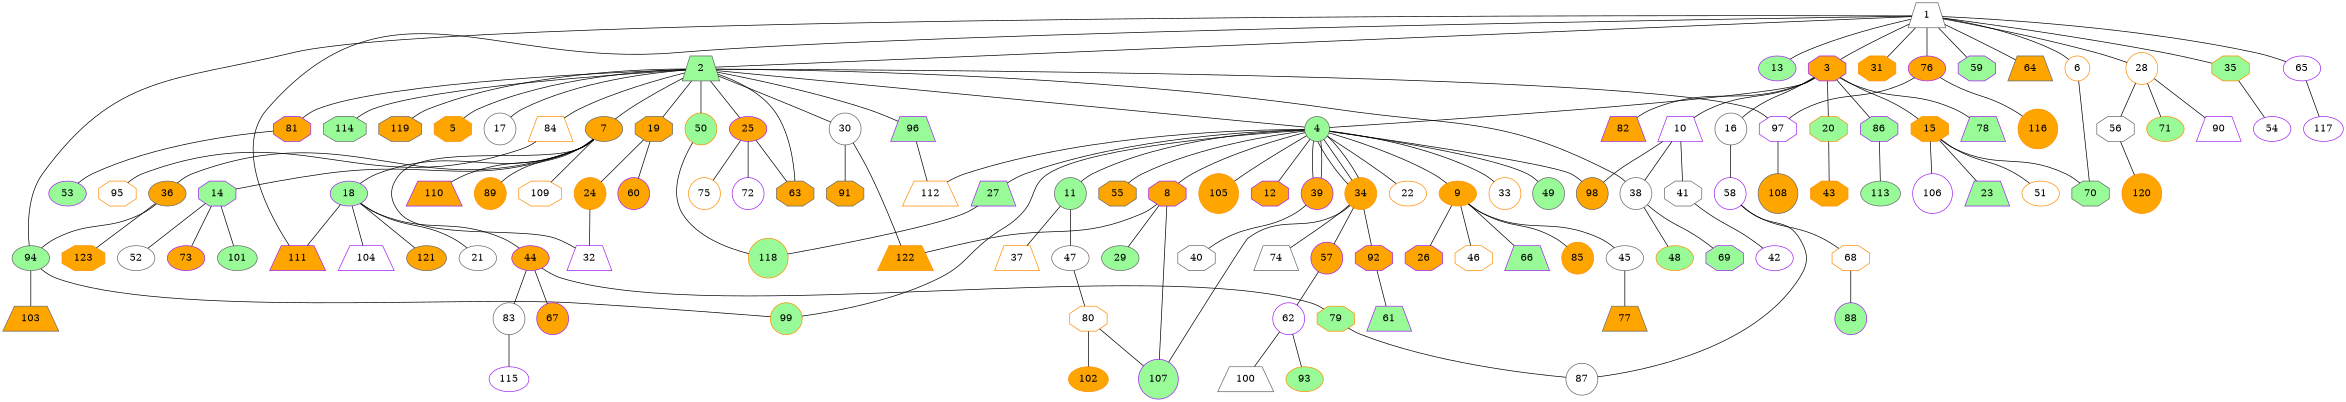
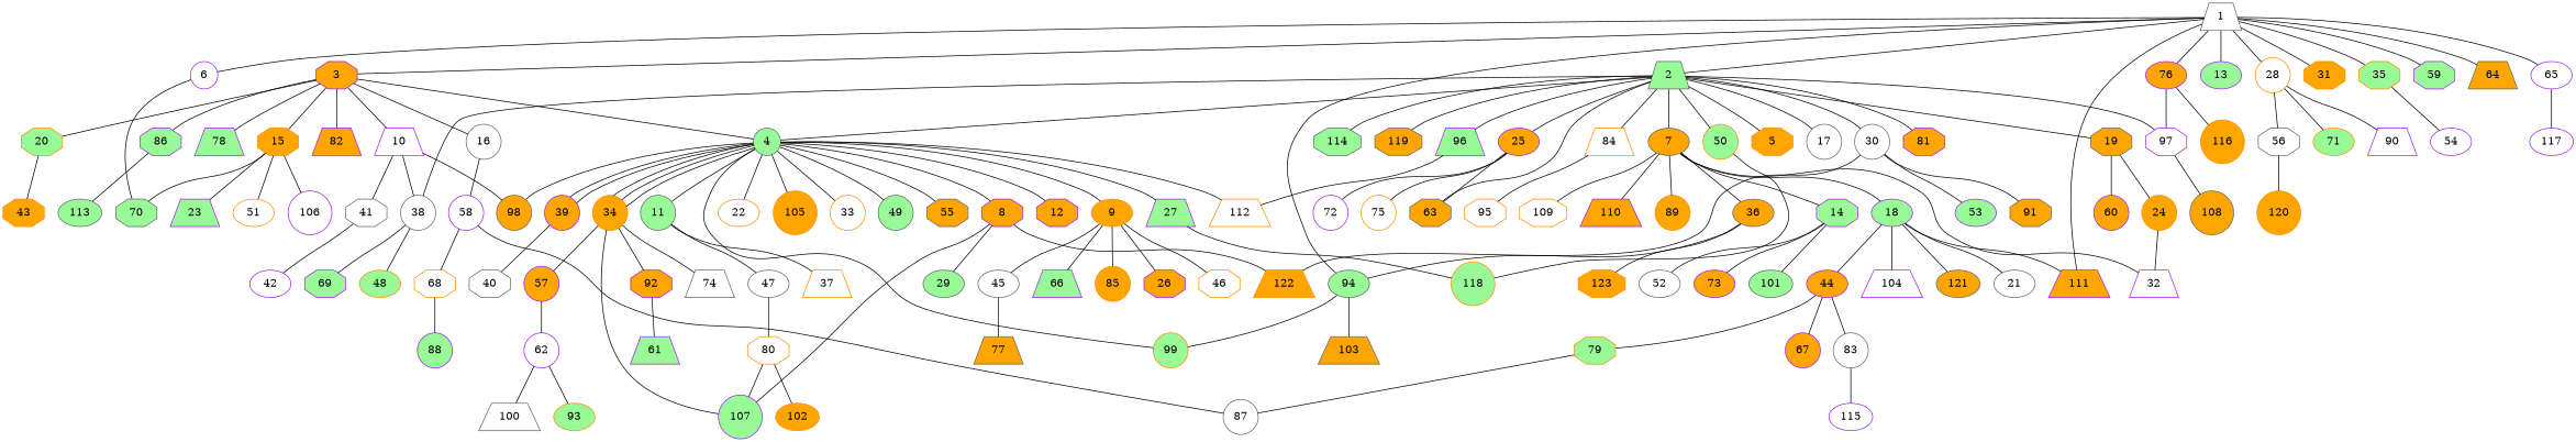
  graph {
    node [color=purple fillcolor=orange shape=circle style=filled]
    1 [color=gray40 fillcolor=white shape=trapezium]
    2 [color=gray40 fillcolor=palegreen shape=trapezium]
    3 [shape=octagon]
-   6 [color=darkorange fillcolor=white]
+   6 [fillcolor=white]
    13 [fillcolor=palegreen shape=ellipse]
    28 [color=darkorange fillcolor=white]
    31 [color=darkorange shape=octagon]
    35 [color=darkorange fillcolor=palegreen shape=octagon]
    59 [fillcolor=palegreen shape=octagon]
    64 [color=gray40 shape=trapezium]
    65 [fillcolor=white shape=ellipse]
    76 [shape=ellipse]
    94 [color=gray40 fillcolor=palegreen shape=ellipse]
    111 [shape=trapezium]
    4 [color=gray40 fillcolor=palegreen]
    5 [color=darkorange shape=octagon]
    7 [color=gray40 shape=ellipse]
    17 [color=gray40 fillcolor=white]
    19 [color=gray40 shape=octagon]
    25 [shape=ellipse]
    30 [color=gray40 fillcolor=white]
    38 [color=gray40 fillcolor=white]
    50 [color=darkorange fillcolor=palegreen]
    63 [color=gray40 shape=octagon]
    81 [shape=octagon]
    84 [color=darkorange fillcolor=white shape=trapezium]
    96 [fillcolor=palegreen shape=trapezium]
    97 [fillcolor=white shape=octagon]
    114 [color=gray40 fillcolor=palegreen shape=octagon]
    119 [color=gray40 shape=octagon]
    10 [fillcolor=white shape=trapezium]
    15 [color=darkorange shape=octagon]
    16 [color=gray40 fillcolor=white]
    20 [color=darkorange fillcolor=palegreen shape=octagon]
    78 [fillcolor=palegreen shape=trapezium]
    82 [shape=trapezium]
    86 [fillcolor=palegreen shape=octagon]
    70 [color=gray40 fillcolor=palegreen shape=octagon]
    56 [color=gray40 fillcolor=white shape=octagon]
    71 [color=darkorange fillcolor=palegreen shape=ellipse]
    90 [fillcolor=white shape=trapezium]
    54 [fillcolor=white shape=ellipse]
    117 [fillcolor=white shape=ellipse]
    116 [color=darkorange]
    99 [color=darkorange fillcolor=palegreen]
    103 [color=gray40 shape=trapezium]
    8 [shape=octagon]
    9 [color=darkorange shape=ellipse]
    11 [color=gray40 fillcolor=palegreen]
    12 [shape=octagon]
    22 [color=darkorange fillcolor=white shape=ellipse]
    27 [fillcolor=palegreen shape=trapezium]
    33 [color=darkorange fillcolor=white]
    34 [color=darkorange]
    39
    49 [color=gray40 fillcolor=palegreen]
    55 [color=gray40 shape=octagon]
    98 [color=gray40]
    105 [color=darkorange]
    112 [color=darkorange fillcolor=white shape=trapezium]
    14 [fillcolor=palegreen shape=octagon]
    18 [fillcolor=palegreen shape=ellipse]
    32 [fillcolor=white shape=trapezium]
    36 [color=gray40 shape=ellipse]
    89 [color=darkorange]
    109 [color=darkorange fillcolor=white shape=octagon]
    110 [shape=trapezium]
    24 [color=darkorange]
    60
    72 [fillcolor=white]
    75 [color=darkorange fillcolor=white]
    122 [color=darkorange shape=trapezium]
    53 [fillcolor=palegreen shape=ellipse]
    91 [color=gray40 shape=octagon]
    48 [color=darkorange fillcolor=palegreen shape=ellipse]
    69 [fillcolor=palegreen shape=octagon]
    118 [color=darkorange fillcolor=palegreen]
    95 [color=darkorange fillcolor=white shape=octagon]
    108 [color=gray40]
    41 [color=gray40 fillcolor=white shape=octagon]
    23 [fillcolor=palegreen shape=trapezium]
    51 [color=darkorange fillcolor=white shape=ellipse]
    106 [fillcolor=white]
    58 [fillcolor=white]
    43 [color=darkorange shape=octagon]
    113 [color=gray40 fillcolor=palegreen shape=ellipse]
    29 [color=gray40 fillcolor=palegreen shape=ellipse]
    107 [fillcolor=palegreen]
    26 [shape=octagon]
    45 [color=gray40 fillcolor=white shape=ellipse]
    46 [color=darkorange fillcolor=white shape=octagon]
    66 [fillcolor=palegreen shape=trapezium]
    85 [color=darkorange]
    37 [color=darkorange fillcolor=white shape=trapezium]
    47 [color=gray40 fillcolor=white shape=ellipse]
    57
    74 [color=gray40 fillcolor=white shape=trapezium]
    92 [shape=octagon]
    40 [color=gray40 fillcolor=white shape=octagon]
    52 [color=gray40 fillcolor=white shape=ellipse]
    73 [shape=ellipse]
    101 [color=gray40 fillcolor=palegreen shape=ellipse]
    21 [color=gray40 fillcolor=white shape=ellipse]
    44 [shape=ellipse]
    104 [fillcolor=white shape=trapezium]
    121 [color=gray40 shape=ellipse]
    123 [color=darkorange shape=octagon]
    77 [color=gray40 shape=trapezium]
    42 [fillcolor=white shape=ellipse]
    80 [color=darkorange fillcolor=white shape=octagon]
    68 [color=darkorange fillcolor=white shape=octagon]
    87 [color=gray40 fillcolor=white]
    67
    79 [color=darkorange fillcolor=palegreen shape=octagon]
    83 [color=gray40 fillcolor=white]
    120 [color=darkorange]
    62 [fillcolor=white]
    61 [fillcolor=palegreen shape=trapezium]
    115 [fillcolor=white shape=ellipse]
    102 [color=darkorange shape=ellipse]
    93 [color=darkorange fillcolor=palegreen shape=ellipse]
    100 [color=gray40 fillcolor=white shape=trapezium]
    88 [fillcolor=palegreen]
    1 -- 2
    1 -- 3
    1 -- 6
    1 -- 13
    1 -- 28
    1 -- 31
    1 -- 35
    1 -- 59
    1 -- 64
    1 -- 65
    1 -- 76
    1 -- 94
    1 -- 111
    2 -- 4
    2 -- 5
    2 -- 7
    2 -- 17
    2 -- 19
    2 -- 25
    2 -- 30
    2 -- 38
    2 -- 50
    2 -- 63
    2 -- 81
    2 -- 84
    2 -- 96
    2 -- 97
    2 -- 114
    2 -- 119
    3 -- 4
    3 -- 10
    3 -- 15
    3 -- 16
    3 -- 20
    3 -- 78
    3 -- 82
    3 -- 86
    6 -- 70
    28 -- 56
    28 -- 71
    28 -- 90
    35 -- 54
    65 -- 117
    76 -- 97
    76 -- 116
    94 -- 99
    94 -- 103
    4 -- 99
    4 -- 8
    4 -- 9
    4 -- 11
    4 -- 12
    4 -- 22
    4 -- 27
    4 -- 33
    4 -- 34
    4 -- 34
    4 -- 34
    4 -- 39
    4 -- 39
    4 -- 49
    4 -- 55
    4 -- 98
    4 -- 105
    4 -- 112
    7 -- 14
    7 -- 18
    7 -- 32
    7 -- 36
    7 -- 89
    7 -- 109
    7 -- 110
    19 -- 24
    19 -- 60
    25 -- 63
    25 -- 72
    25 -- 75
    30 -- 122
-   81 -- 53
+   30 -- 53
    30 -- 91
    38 -- 48
    38 -- 69
    50 -- 118
    84 -- 95
    96 -- 112
    97 -- 108
    10 -- 38
    10 -- 98
    10 -- 41
    15 -- 70
    15 -- 23
    15 -- 51
    15 -- 106
    16 -- 58
    20 -- 43
    86 -- 113
    56 -- 120
    8 -- 122
    8 -- 29
    8 -- 107
    9 -- 26
    9 -- 45
    9 -- 46
    9 -- 66
    9 -- 85
    11 -- 37
    11 -- 47
    27 -- 118
    34 -- 107
    34 -- 57
    34 -- 74
    34 -- 92
    39 -- 40
    14 -- 52
    14 -- 73
    14 -- 101
    18 -- 111
    18 -- 21
    18 -- 44
    18 -- 104
    18 -- 121
    36 -- 94
    36 -- 123
    24 -- 32
    41 -- 42
    58 -- 68
    58 -- 87
    45 -- 77
    47 -- 80
    57 -- 62
    92 -- 61
    44 -- 67
    44 -- 79
    44 -- 83
    80 -- 107
    80 -- 102
    68 -- 88
    79 -- 87
    83 -- 115
    62 -- 93
    62 -- 100
  }
